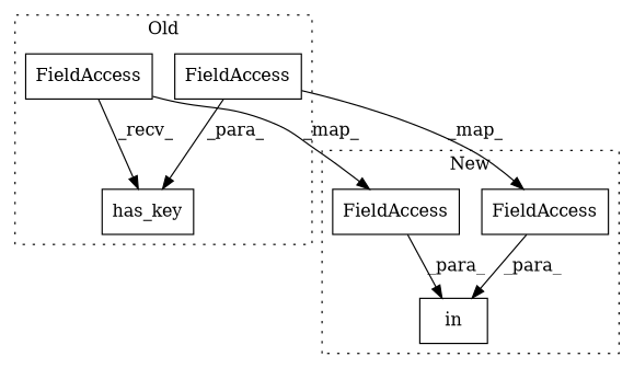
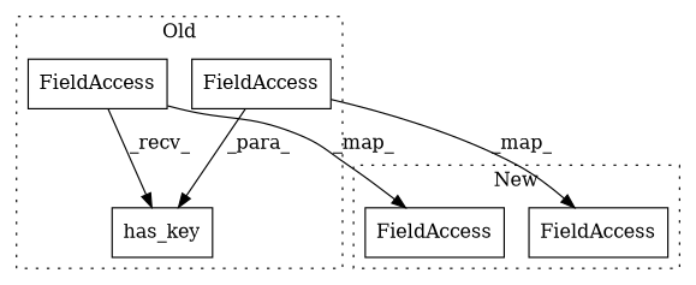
  digraph {
    node [a=22 l=9 s=4030 shape=box]
    n1 [a=32 l="8,1" label=has_key s="4030,4039"]
    n2 [label=FieldAccess s=4020]
    n3 [l=1 label=FieldAccess s=4038]
-   n4 [a=105 l=14 label=in]
    n5 [label=FieldAccess s=4035]
    n6 [l=1 label=FieldAccess]
    subgraph cluster_1 {
      label=Old
      style=dotted
      n1
      n2
      n3
    }
    subgraph cluster_2 {
      label=New
      style=dotted
-     n4
      n5
      n6
    }
    n2 -> n1 [label=_recv_]
    n2 -> n5 [label=_map_]
    n3 -> n1 [label=_para_]
    n3 -> n6 [label=_map_]
-   n5 -> n4 [label=_para_]
-   n6 -> n4 [label=_para_]
  }
